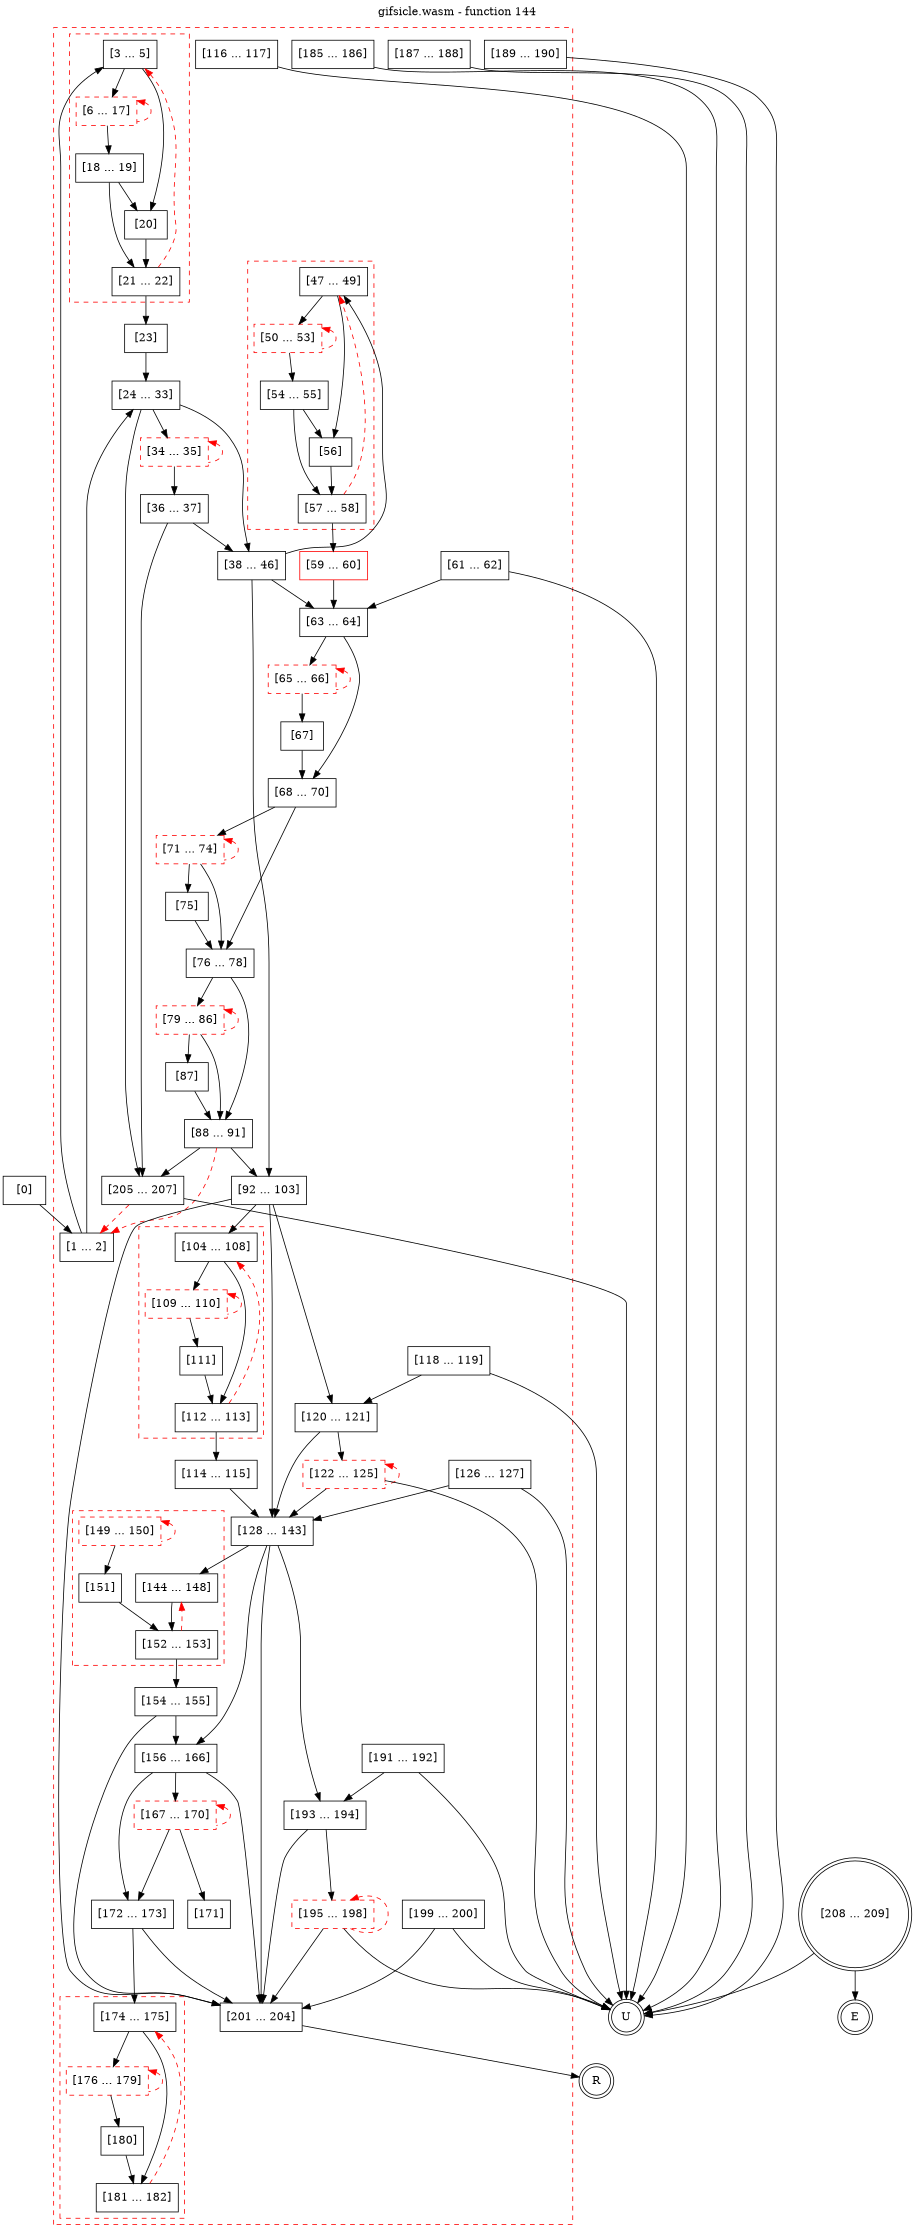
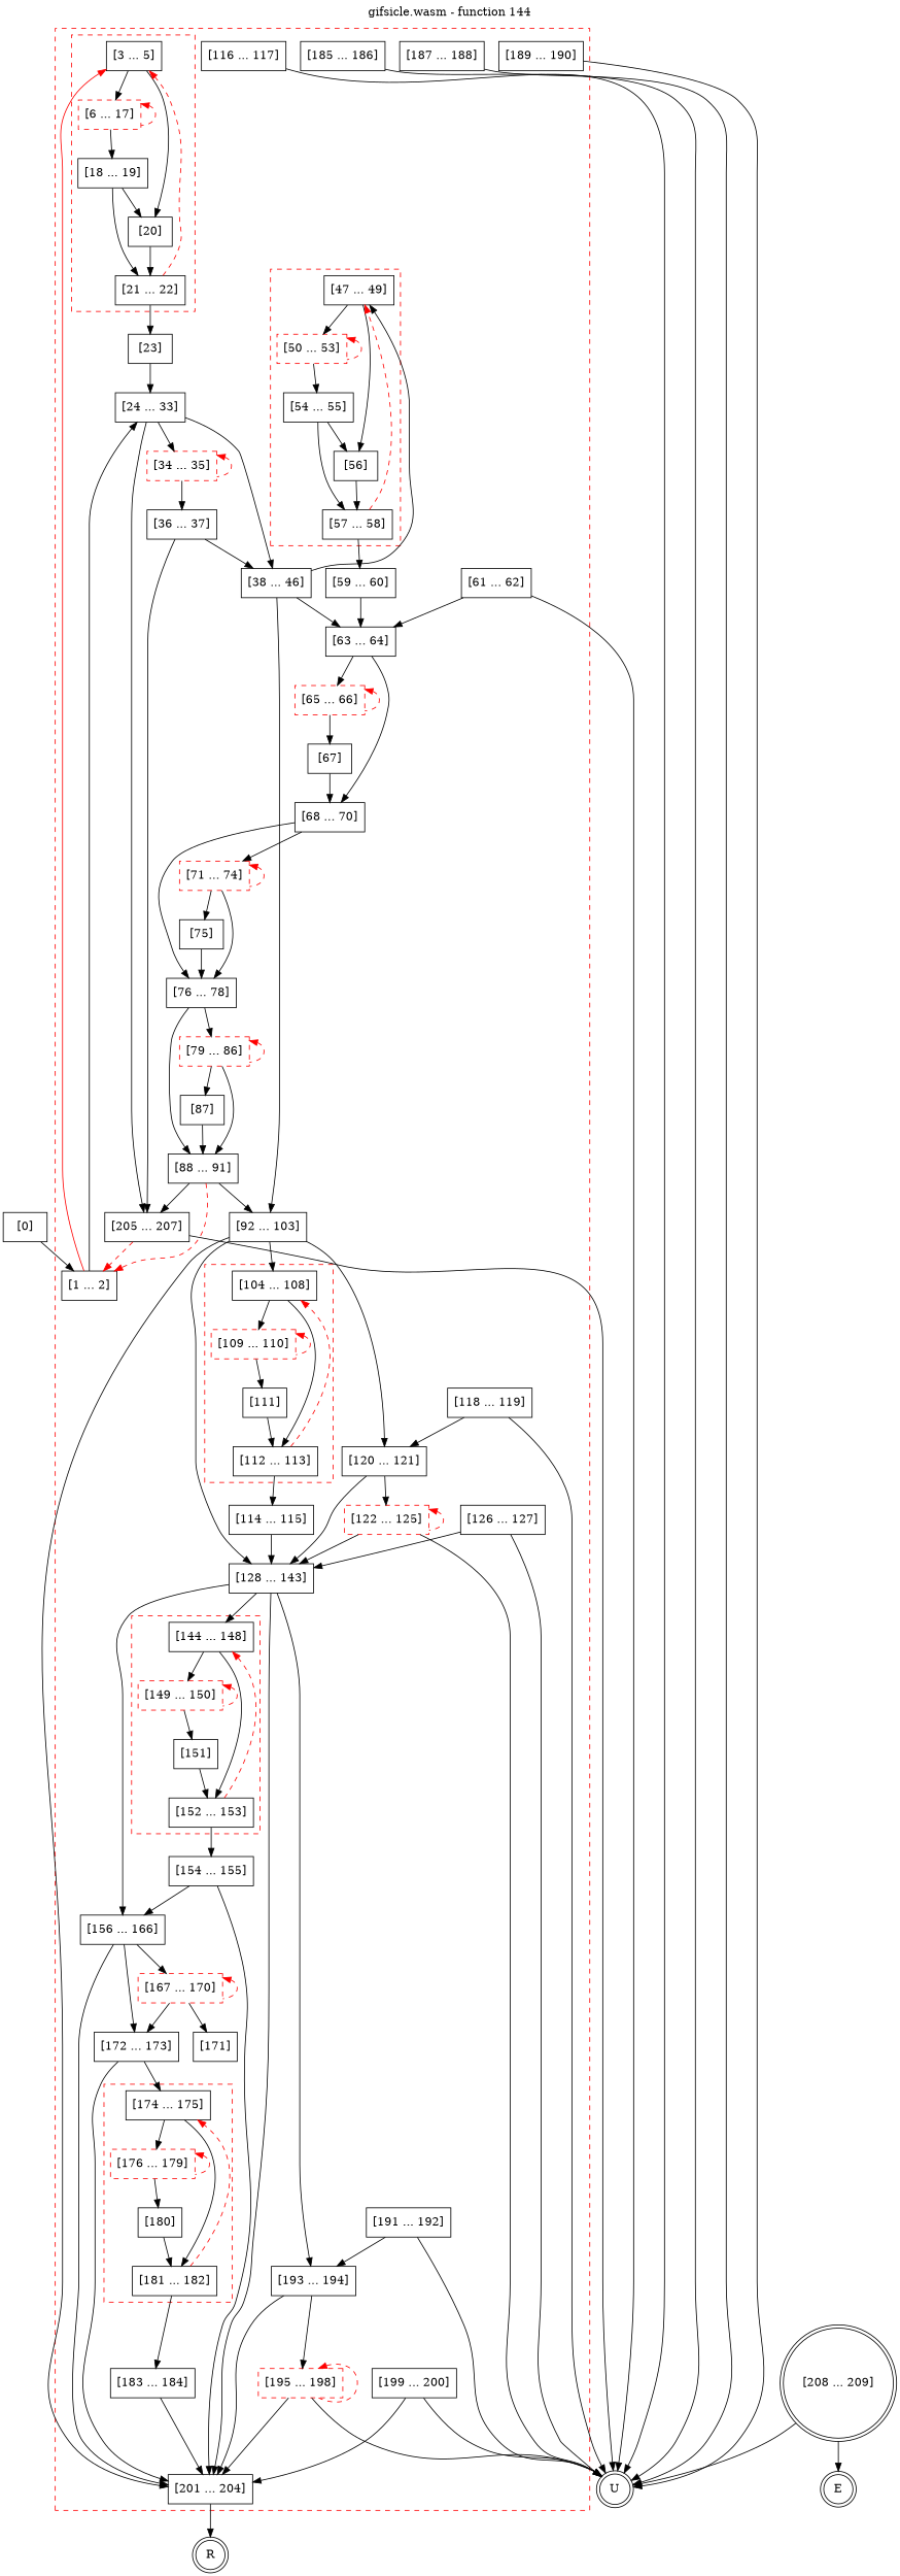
  digraph {
    label="gifsicle.wasm - function 144"
    labelfontcolor=black
    labelfontname=Helvetica
    labelfontsize=16
    labelloc=t
    node [color=black shape=box style=solid]
    n1 [label="[3 ... 5]"]
    n2 [color=red label="[6 ... 17]" style=dashed]
    n3 [label="[18 ... 19]"]
    n4 [label="[20]"]
    n5 [label="[21 ... 22]"]
    n6 [label="[47 ... 49]"]
    n7 [color=red label="[50 ... 53]" style=dashed]
    n8 [label="[54 ... 55]"]
    n9 [label="[56]"]
    n10 [label="[57 ... 58]"]
    n11 [label="[104 ... 108]"]
    n12 [color=red label="[109 ... 110]" style=dashed]
    n13 [label="[111]"]
    n14 [label="[112 ... 113]"]
    n15 [label="[144 ... 148]"]
    n16 [color=red label="[149 ... 150]" style=dashed]
    n17 [label="[151]"]
    n18 [label="[152 ... 153]"]
    n19 [label="[174 ... 175]"]
    n20 [color=red label="[176 ... 179]" style=dashed]
    n21 [label="[180]"]
    n22 [label="[181 ... 182]"]
    n23 [label="[1 ... 2]"]
    n24 [label="[23]"]
    n25 [label="[24 ... 33]"]
    n26 [color=red label="[34 ... 35]" style=dashed]
    n27 [label="[36 ... 37]"]
    n28 [label="[38 ... 46]"]
-   n29 [color=red label="[59 ... 60]"]
+   n29 [label="[59 ... 60]"]
    n30 [label="[61 ... 62]"]
    n31 [label="[63 ... 64]"]
    n32 [color=red label="[65 ... 66]" style=dashed]
    n33 [label="[67]"]
    n34 [label="[68 ... 70]"]
    n35 [color=red label="[71 ... 74]" style=dashed]
    n36 [label="[75]"]
    n37 [label="[76 ... 78]"]
    n38 [color=red label="[79 ... 86]" style=dashed]
    n39 [label="[87]"]
    n40 [label="[88 ... 91]"]
    n41 [label="[92 ... 103]"]
    n42 [label="[114 ... 115]"]
    n43 [label="[116 ... 117]"]
    n44 [label="[118 ... 119]"]
    n45 [label="[120 ... 121]"]
    n46 [color=red label="[122 ... 125]" style=dashed]
    n47 [label="[126 ... 127]"]
    n48 [label="[128 ... 143]"]
    n49 [label="[154 ... 155]"]
    n50 [label="[156 ... 166]"]
    n51 [color=red label="[167 ... 170]" style=dashed]
    n52 [label="[171]"]
    n53 [label="[172 ... 173]"]
+   n54 [label="[183 ... 184]"]
    n55 [label="[185 ... 186]"]
    n56 [label="[187 ... 188]"]
    n57 [label="[189 ... 190]"]
    n58 [label="[191 ... 192]"]
    n59 [label="[193 ... 194]"]
    n60 [color=red label="[195 ... 198]" style=dashed]
    n61 [label="[199 ... 200]"]
    n62 [label="[201 ... 204]"]
    n63 [label="[205 ... 207]"]
    n64 [label=U shape=doublecircle color="" style=""]
    n65 [label=R shape=doublecircle color="" style=""]
    E [shape=doublecircle color="" style=""]
    n67 [label="[0]"]
    n68 [label="[208 ... 209]" shape=doublecircle]
    subgraph cluster_1 {
      color=red
      label=""
      style=dashed
      n23
      n24
      n25
      n26
      n27
      n28
      n29
      n30
      n31
      n32
      n33
      n34
      n35
      n36
      n37
      n38
      n39
      n40
      n41
      n42
      n43
      n44
      n45
      n46
      n47
      n48
      n49
      n50
      n51
      n52
      n53
+     n54
      n55
      n56
      n57
      n58
      n59
      n60
      n61
      n62
      n63
      subgraph cluster_2 {
        color=red
        label=""
        style=dashed
        n1
        n2
        n3
        n4
        n5
      }
      subgraph cluster_3 {
        color=red
        label=""
        style=dashed
        n6
        n7
        n8
        n9
        n10
      }
      subgraph cluster_4 {
        color=red
        label=""
        style=dashed
        n11
        n12
        n13
        n14
      }
      subgraph cluster_5 {
        color=red
        label=""
        style=dashed
        n15
        n16
        n17
        n18
      }
      subgraph cluster_6 {
        color=red
        label=""
        style=dashed
        n19
        n20
        n21
        n22
      }
    }
    n1 -> n2
    n1 -> n4
    n2 -> n2 [color=red dir=back style=dashed]
    n2 -> n3
    n3 -> n4
    n3 -> n5
    n4 -> n5
    n5 -> n1 [color=red style=dashed]
    n5 -> n24
    n6 -> n7
    n6 -> n9
    n7 -> n7 [color=red dir=back style=dashed]
    n7 -> n8
    n8 -> n9
    n8 -> n10
    n9 -> n10
    n10 -> n6 [color=red style=dashed]
    n10 -> n29
    n11 -> n12
    n11 -> n14
    n12 -> n12 [color=red dir=back style=dashed]
    n12 -> n13
    n13 -> n14
    n14 -> n11 [color=red style=dashed]
    n14 -> n42
+   n15 -> n16
    n15 -> n18
    n16 -> n16 [color=red dir=back style=dashed]
    n16 -> n17
    n17 -> n18
    n18 -> n15 [color=red style=dashed]
    n18 -> n49
    n19 -> n20
    n19 -> n22
    n20 -> n20 [color=red dir=back style=dashed]
    n20 -> n21
    n21 -> n22
    n22 -> n19 [color=red style=dashed]
-   n23 -> n1
+   n22 -> n54
+   n23 -> n1 [color=red]
    n23 -> n25
    n24 -> n25
    n25 -> n26
    n25 -> n28
    n25 -> n63
    n26 -> n26 [color=red dir=back style=dashed]
    n26 -> n27
    n27 -> n28
    n27 -> n63
    n28 -> n6
    n28 -> n31
    n28 -> n41
    n29 -> n31
    n30 -> n31
    n30 -> n64
    n31 -> n32
    n31 -> n34
    n32 -> n32 [color=red dir=back style=dashed]
    n32 -> n33
    n33 -> n34
    n34 -> n35
    n34 -> n37
    n35 -> n35 [color=red dir=back style=dashed]
    n35 -> n36
    n35 -> n37
    n36 -> n37
    n37 -> n38
    n37 -> n40
    n38 -> n38 [color=red dir=back style=dashed]
    n38 -> n39
    n38 -> n40
    n39 -> n40
    n40 -> n23 [color=red style=dashed]
    n40 -> n41
    n40 -> n63
    n41 -> n11
    n41 -> n45
    n41 -> n48
    n41 -> n62
    n42 -> n48
    n43 -> n64
    n44 -> n45
    n44 -> n64
    n45 -> n46
    n45 -> n48
    n46 -> n46 [color=red dir=back style=dashed]
    n46 -> n48
    n46 -> n64
    n47 -> n48
    n47 -> n64
    n48 -> n15
    n48 -> n50
    n48 -> n59
    n48 -> n62
    n49 -> n50
    n49 -> n62
    n50 -> n51
    n50 -> n53
    n50 -> n62
    n51 -> n51 [color=red dir=back style=dashed]
    n51 -> n52
    n51 -> n53
    n53 -> n19
    n53 -> n62
+   n54 -> n62
    n55 -> n64
    n56 -> n64
    n57 -> n64
    n58 -> n59
    n58 -> n64
    n59 -> n60
    n59 -> n62
    n60 -> n60 [color=red dir=back style=dashed]
    n60 -> n62
    n60 -> n64
    n61 -> n62
    n61 -> n64
    n62 -> n65
    n63 -> n23 [color=red style=dashed]
    n63 -> n64
    n67 -> n23
    n68 -> n64
    n68 -> E
  }
